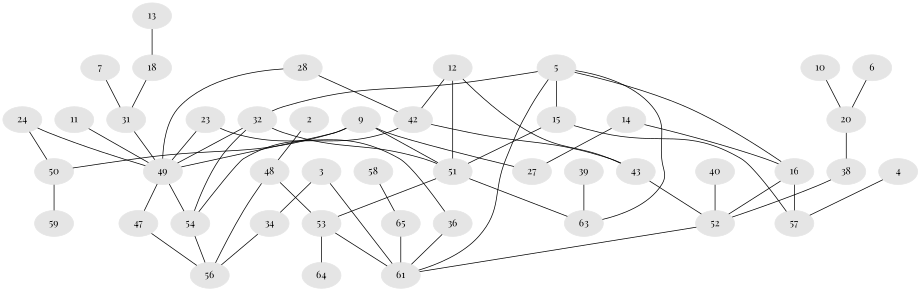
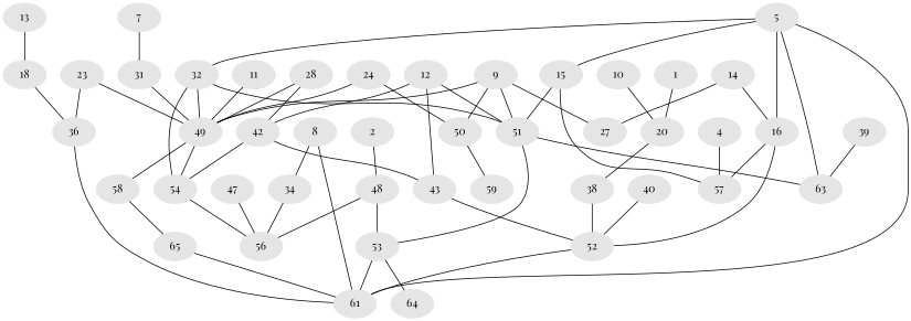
  graph {
    fontname="Playfair Display"
    node [color=gray90 fontname="Playfair Display" style=filled]
    edge [fontname="Playfair Display" weight=1.0]
    2
    48
    56
    53
-   3
+   3 [label=8]
    34
    61
    15
    57
    51
    4
    5
    16
    32
    63
    52
    49
    54
-   6
+   6 [label=1]
    20
    38
    7
    31
    9
    27
    50
    58
    59
    10
    11
    12
    43
    42
    13
    18
    36
    14
    65
    23
    24
    28
    39
    40
    47
    64
    2 -- 48
    48 -- 56
    48 -- 53
    53 -- 61 [weight=2.0]
    53 -- 64
    3 -- 34
    3 -- 61
    34 -- 56
    15 -- 57
    15 -- 51
    51 -- 53
    51 -- 63
    4 -- 57
    5 -- 61
    5 -- 15
    5 -- 16
    5 -- 32
    5 -- 63
    16 -- 57
    16 -- 52
    32 -- 51
    32 -- 49
    32 -- 54
    52 -- 61
    49 -- 54
-   49 -- 47
+   49 -- 58
    54 -- 56
    6 -- 20
    20 -- 38
    38 -- 52
    7 -- 31
    31 -- 49
    9 -- 51
    9 -- 49
    9 -- 27
    9 -- 50
    50 -- 59
    58 -- 65
    10 -- 20
    11 -- 49
    12 -- 51
    12 -- 43
    12 -- 42
    43 -- 52
    42 -- 54
    42 -- 43
    13 -- 18
-   18 -- 31
+   18 -- 36
    36 -- 61
    14 -- 16
    14 -- 27
    65 -- 61
    23 -- 49
    23 -- 36
    24 -- 49
    24 -- 50
    28 -- 49
    28 -- 42
    39 -- 63
    40 -- 52
    47 -- 56
  }
